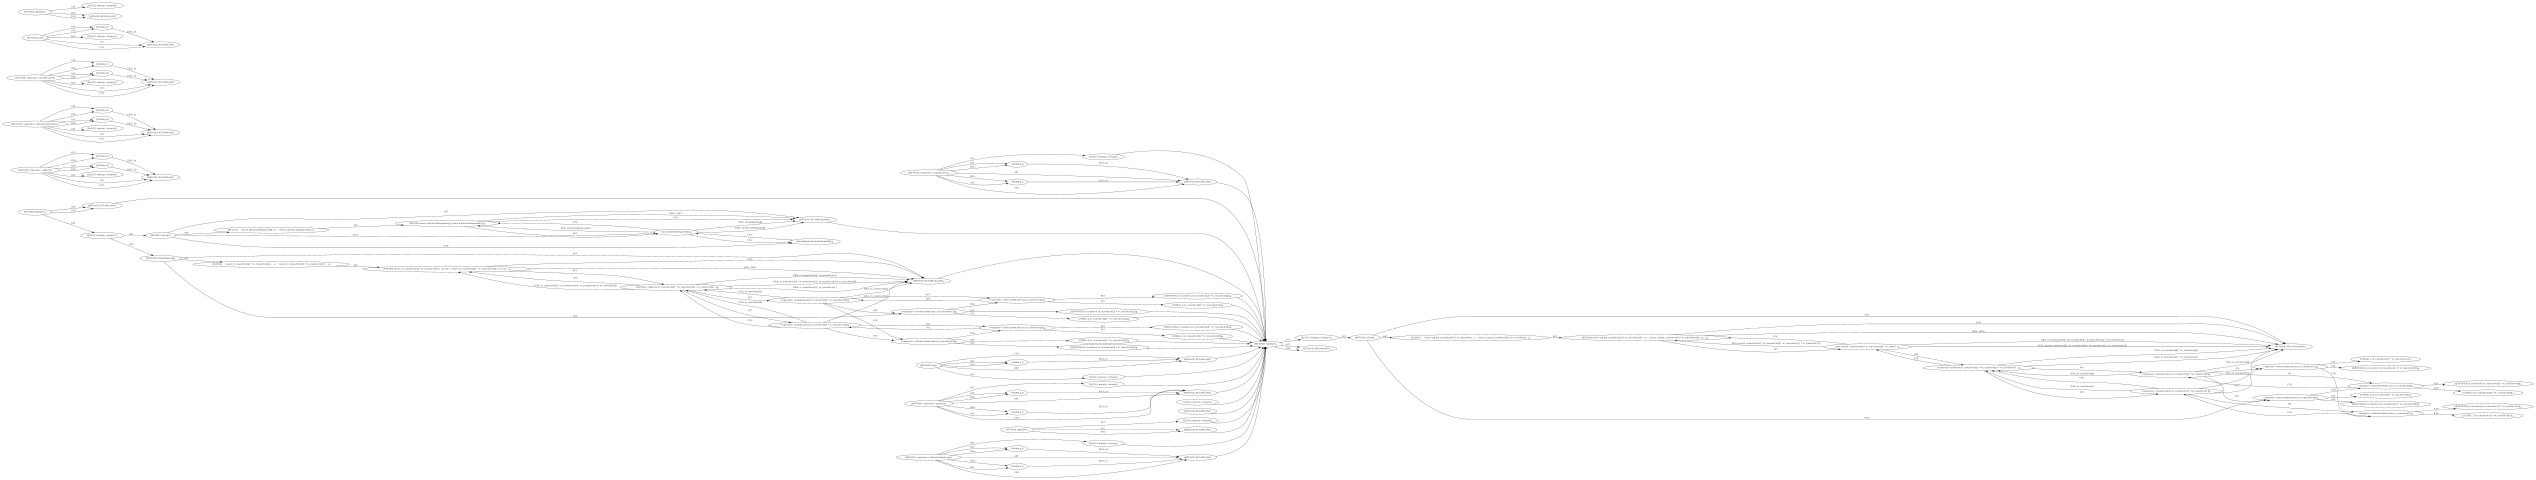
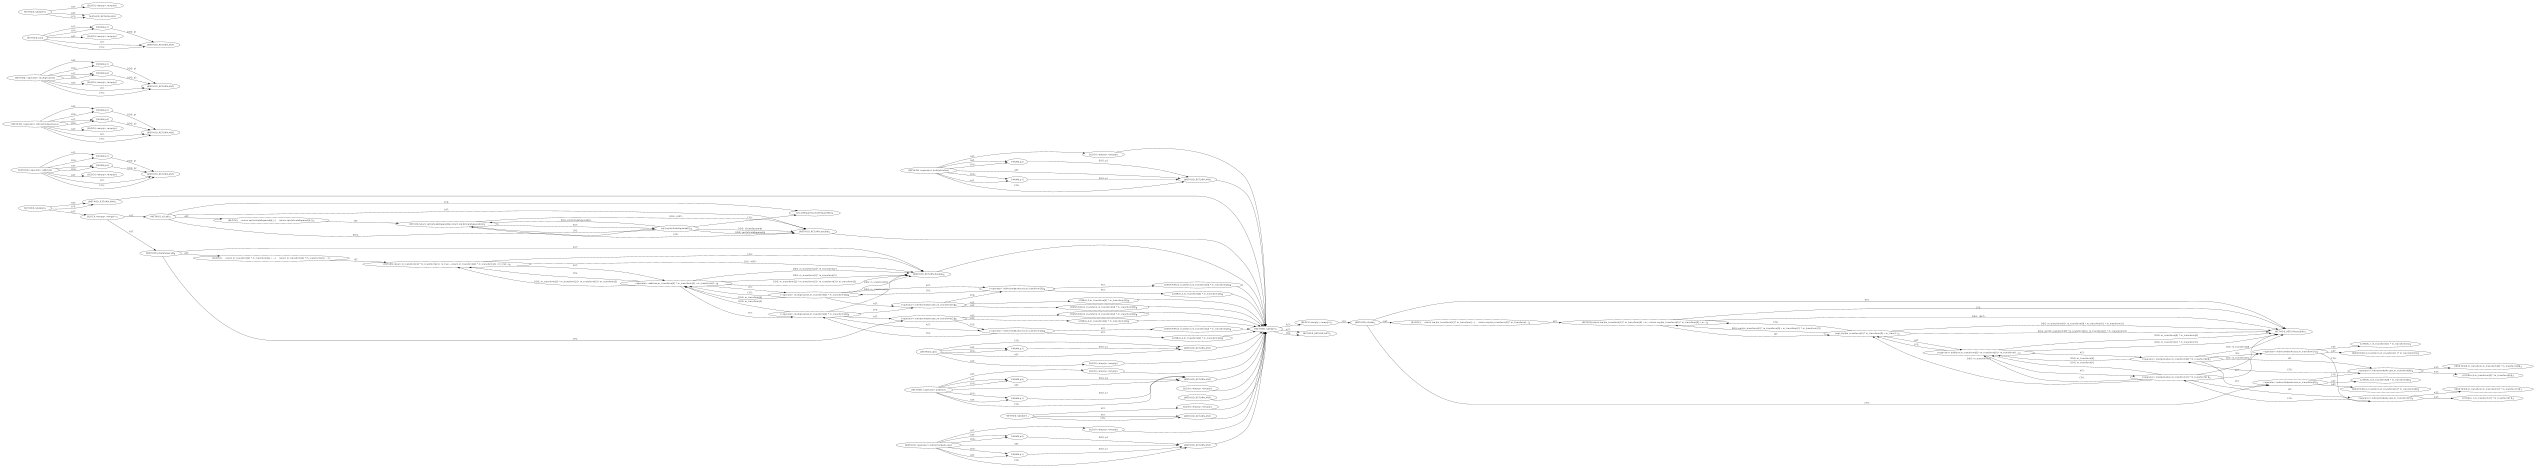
  digraph {
    fontname="Open Sans"
    rankdir=LR
    node [fontname="Open Sans"]
    edge [fontname="Open Sans"]
    n1 [label=<(METHOD,&lt;global&gt;)<SUB>1</SUB>>]
    n2 [label=<(BLOCK,&lt;empty&gt;,&lt;empty&gt;)<SUB>1</SUB>>]
    n3 [label=<(METHOD_RETURN,ANY)<SUB>1</SUB>>]
    n4 [label=<(METHOD,xScale)<SUB>1</SUB>>]
    n5 [label=<(BLOCK,{     return sqrt(m_transform[0] * m_transform[...,{     return sqrt(m_transform[0] * m_transform[...)<SUB>2</SUB>>]
    n6 [label=<(&lt;operator&gt;.indirectIndexAccess,m_transform[0])<SUB>3</SUB>>]
    n7 [label=<(METHOD_RETURN,double)<SUB>1</SUB>>]
    n8 [label=<(RETURN,return sqrt(m_transform[0] * m_transform[0] + m...,return sqrt(m_transform[0] * m_transform[0] + m...)<SUB>3</SUB>>]
    n9 [label=<(&lt;operator&gt;.indirectIndexAccess,m_transform[0])<SUB>3</SUB>>]
    n10 [label=<(IDENTIFIER,m_transform,m_transform[0] * m_transform[0])<SUB>3</SUB>>]
    n11 [label=<(LITERAL,0,m_transform[0] * m_transform[0])<SUB>3</SUB>>]
    n12 [label=<(sqrt,sqrt(m_transform[0] * m_transform[0] + m_transf...)<SUB>3</SUB>>]
    n13 [label=<(&lt;operator&gt;.addition,m_transform[0] * m_transform[0] + m_transform[1...)<SUB>3</SUB>>]
    n14 [label=<(&lt;operator&gt;.multiplication,m_transform[0] * m_transform[0])<SUB>3</SUB>>]
    n15 [label=<(&lt;operator&gt;.multiplication,m_transform[1] * m_transform[1])<SUB>3</SUB>>]
    n16 [label=<(&lt;operator&gt;.indirectIndexAccess,m_transform[1])<SUB>3</SUB>>]
    n17 [label=<(&lt;operator&gt;.indirectIndexAccess,m_transform[1])<SUB>3</SUB>>]
    n18 [label=<(IDENTIFIER,m_transform,m_transform[0] * m_transform[0])<SUB>3</SUB>>]
    n19 [label=<(LITERAL,0,m_transform[0] * m_transform[0])<SUB>3</SUB>>]
    n20 [label=<(IDENTIFIER,m_transform,m_transform[1] * m_transform[1])<SUB>3</SUB>>]
    n21 [label=<(LITERAL,1,m_transform[1] * m_transform[1])<SUB>3</SUB>>]
    n22 [label=<(IDENTIFIER,m_transform,m_transform[1] * m_transform[1])<SUB>3</SUB>>]
    n23 [label=<(LITERAL,1,m_transform[1] * m_transform[1])<SUB>3</SUB>>]
    n24 [label=<(METHOD,&lt;operator&gt;.addition)>]
    n25 [label=<(PARAM,p1)>]
    n26 [label=<(PARAM,p2)>]
    n27 [label=<(BLOCK,&lt;empty&gt;,&lt;empty&gt;)>]
    n28 [label=<(METHOD_RETURN,ANY)>]
    n29 [label=<(METHOD,&lt;operator&gt;.indirectIndexAccess)>]
    n30 [label=<(PARAM,p1)>]
    n31 [label=<(PARAM,p2)>]
    n32 [label=<(BLOCK,&lt;empty&gt;,&lt;empty&gt;)>]
    n33 [label=<(METHOD_RETURN,ANY)>]
    n34 [label=<(METHOD,&lt;operator&gt;.multiplication)>]
    n35 [label=<(PARAM,p1)>]
    n36 [label=<(PARAM,p2)>]
    n37 [label=<(BLOCK,&lt;empty&gt;,&lt;empty&gt;)>]
    n38 [label=<(METHOD_RETURN,ANY)>]
    n39 [label=<(METHOD,sqrt)>]
    n40 [label=<(PARAM,p1)>]
    n41 [label=<(BLOCK,&lt;empty&gt;,&lt;empty&gt;)>]
    n42 [label=<(METHOD_RETURN,ANY)>]
    n43 [label=<(METHOD,&lt;global&gt;)<SUB>1</SUB>>]
    n44 [label=<(BLOCK,&lt;empty&gt;,&lt;empty&gt;)>]
    n45 [label=<(METHOD_RETURN,ANY)>]
    n46 [label=<(METHOD,&lt;operator&gt;.multiplication)>]
    n47 [label=<(PARAM,p1)>]
    n48 [label=<(PARAM,p2)>]
    n49 [label=<(BLOCK,&lt;empty&gt;,&lt;empty&gt;)>]
    n50 [label=<(METHOD_RETURN,ANY)>]
    n51 [label=<(METHOD,&lt;global&gt;)<SUB>1</SUB>>]
    n52 [label=<(BLOCK,&lt;empty&gt;,&lt;empty&gt;)<SUB>1</SUB>>]
    n53 [label=<(METHOD_RETURN,ANY)<SUB>1</SUB>>]
    n54 [label=<(METHOD,xScale)<SUB>1</SUB>>]
    n55 [label=<(METHOD,yScaleSquared)<SUB>6</SUB>>]
    n56 [label=<(BLOCK,{     return sqrt(xScaleSquared()); },{     return sqrt(xScaleSquared()); })<SUB>2</SUB>>]
    n57 [label=<(sqrt,sqrt(xScaleSquared()))<SUB>3</SUB>>]
    n58 [label=<(xScaleSquared,xScaleSquared())<SUB>3</SUB>>]
    n59 [label=<(METHOD_RETURN,double)<SUB>1</SUB>>]
    n60 [label=<(BLOCK,{     return m_transform[2] * m_transform[2] + ...,{     return m_transform[2] * m_transform[2] + ...)<SUB>7</SUB>>]
    n61 [label=<(&lt;operator&gt;.indirectIndexAccess,m_transform[2])<SUB>8</SUB>>]
    n62 [label=<(METHOD_RETURN,double)<SUB>6</SUB>>]
    n63 [label=<(RETURN,return sqrt(xScaleSquared());,return sqrt(xScaleSquared());)<SUB>3</SUB>>]
    n64 [label=<(RETURN,return m_transform[2] * m_transform[2] + m_tran...,return m_transform[2] * m_transform[2] + m_tran...)<SUB>8</SUB>>]
    n65 [label=<(&lt;operator&gt;.indirectIndexAccess,m_transform[2])<SUB>8</SUB>>]
    n66 [label=<(IDENTIFIER,m_transform,m_transform[2] * m_transform[2])<SUB>8</SUB>>]
    n67 [label=<(LITERAL,2,m_transform[2] * m_transform[2])<SUB>8</SUB>>]
    n68 [label=<(&lt;operator&gt;.addition,m_transform[2] * m_transform[2] + m_transform[3...)<SUB>8</SUB>>]
    n69 [label=<(&lt;operator&gt;.multiplication,m_transform[2] * m_transform[2])<SUB>8</SUB>>]
    n70 [label=<(&lt;operator&gt;.multiplication,m_transform[3] * m_transform[3])<SUB>8</SUB>>]
    n71 [label=<(&lt;operator&gt;.indirectIndexAccess,m_transform[3])<SUB>8</SUB>>]
    n72 [label=<(&lt;operator&gt;.indirectIndexAccess,m_transform[3])<SUB>8</SUB>>]
    n73 [label=<(IDENTIFIER,m_transform,m_transform[2] * m_transform[2])<SUB>8</SUB>>]
    n74 [label=<(LITERAL,2,m_transform[2] * m_transform[2])<SUB>8</SUB>>]
    n75 [label=<(IDENTIFIER,m_transform,m_transform[3] * m_transform[3])<SUB>8</SUB>>]
    n76 [label=<(LITERAL,3,m_transform[3] * m_transform[3])<SUB>8</SUB>>]
    n77 [label=<(IDENTIFIER,m_transform,m_transform[3] * m_transform[3])<SUB>8</SUB>>]
    n78 [label=<(LITERAL,3,m_transform[3] * m_transform[3])<SUB>8</SUB>>]
    n79 [label=<(METHOD,sqrt)>]
    n80 [label=<(PARAM,p1)>]
    n81 [label=<(BLOCK,&lt;empty&gt;,&lt;empty&gt;)>]
    n82 [label=<(METHOD_RETURN,ANY)>]
    n83 [label=<(METHOD,&lt;operator&gt;.addition)>]
    n84 [label=<(PARAM,p1)>]
    n85 [label=<(PARAM,p2)>]
    n86 [label=<(BLOCK,&lt;empty&gt;,&lt;empty&gt;)>]
    n87 [label=<(METHOD_RETURN,ANY)>]
    n88 [label=<(BLOCK,&lt;empty&gt;,&lt;empty&gt;)>]
    n89 [label=<(METHOD_RETURN,ANY)>]
    n90 [label=<(METHOD,&lt;global&gt;)<SUB>1</SUB>>]
    n91 [label=<(BLOCK,&lt;empty&gt;,&lt;empty&gt;)>]
    n92 [label=<(METHOD_RETURN,ANY)>]
    n93 [label=<(METHOD,&lt;operator&gt;.indirectIndexAccess)>]
    n94 [label=<(PARAM,p1)>]
    n95 [label=<(PARAM,p2)>]
    n96 [label=<(BLOCK,&lt;empty&gt;,&lt;empty&gt;)>]
    n97 [label=<(METHOD_RETURN,ANY)>]
    n1 -> n2 [label="AST: "]
    n1 -> n3 [label="AST: "]
    n1 -> n3 [label="CFG: "]
    n2 -> n4 [label="AST: "]
    n4 -> n5 [label="AST: "]
    n4 -> n6 [label="CFG: "]
    n4 -> n7 [label="AST: "]
    n5 -> n8 [label="AST: "]
    n6 -> n9 [label="CFG: "]
    n6 -> n10 [label="AST: "]
    n6 -> n11 [label="AST: "]
    n8 -> n7 [label="CFG: "]
    n8 -> n7 [label="DDG: &lt;RET&gt;"]
    n8 -> n12 [label="AST: "]
    n9 -> n14 [label="CFG: "]
    n9 -> n18 [label="AST: "]
    n9 -> n19 [label="AST: "]
    n12 -> n7 [label="DDG: m_transform[0] * m_transform[0] + m_transform[1] * m_transform[1]"]
    n12 -> n7 [label="DDG: sqrt(m_transform[0] * m_transform[0] + m_transform[1] * m_transform[1])"]
    n12 -> n8 [label="CFG: "]
    n12 -> n8 [label="DDG: sqrt(m_transform[0] * m_transform[0] + m_transform[1] * m_transform[1])"]
    n12 -> n13 [label="AST: "]
    n13 -> n7 [label="DDG: m_transform[0] * m_transform[0]"]
    n13 -> n7 [label="DDG: m_transform[1] * m_transform[1]"]
    n13 -> n12 [label="CFG: "]
    n13 -> n14 [label="AST: "]
    n13 -> n15 [label="AST: "]
    n14 -> n6 [label="AST: "]
    n14 -> n7 [label="DDG: m_transform[0]"]
    n14 -> n9 [label="AST: "]
    n14 -> n13 [label="DDG: m_transform[0]"]
    n14 -> n16 [label="CFG: "]
    n15 -> n7 [label="DDG: m_transform[1]"]
+   n15 -> n12 [label="DDG: m_transform[1]"]
    n15 -> n13 [label="CFG: "]
    n15 -> n13 [label="DDG: m_transform[1]"]
    n15 -> n16 [label="AST: "]
    n15 -> n17 [label="AST: "]
    n16 -> n17 [label="CFG: "]
    n16 -> n20 [label="AST: "]
    n16 -> n21 [label="AST: "]
    n17 -> n15 [label="CFG: "]
    n17 -> n22 [label="AST: "]
    n17 -> n23 [label="AST: "]
    n24 -> n25 [label="AST: "]
    n24 -> n25 [label="DDG: "]
    n24 -> n26 [label="AST: "]
    n24 -> n26 [label="DDG: "]
    n24 -> n27 [label="AST: "]
    n24 -> n28 [label="AST: "]
    n24 -> n28 [label="CFG: "]
    n25 -> n28 [label="DDG: p1"]
    n26 -> n28 [label="DDG: p2"]
    n29 -> n30 [label="AST: "]
    n29 -> n30 [label="DDG: "]
    n29 -> n31 [label="AST: "]
    n29 -> n31 [label="DDG: "]
    n29 -> n32 [label="AST: "]
    n29 -> n33 [label="AST: "]
    n29 -> n33 [label="CFG: "]
    n30 -> n33 [label="DDG: p1"]
    n31 -> n33 [label="DDG: p2"]
    n34 -> n35 [label="AST: "]
    n34 -> n35 [label="DDG: "]
    n34 -> n36 [label="AST: "]
    n34 -> n36 [label="DDG: "]
    n34 -> n37 [label="AST: "]
    n34 -> n38 [label="AST: "]
    n34 -> n38 [label="CFG: "]
    n35 -> n38 [label="DDG: p1"]
    n36 -> n38 [label="DDG: p2"]
    n39 -> n40 [label="AST: "]
    n39 -> n40 [label="DDG: "]
    n39 -> n41 [label="AST: "]
    n39 -> n42 [label="AST: "]
    n39 -> n42 [label="CFG: "]
    n40 -> n42 [label="DDG: p1"]
    n43 -> n44 [label="AST: "]
    n43 -> n45 [label="AST: "]
    n43 -> n45 [label="CFG: "]
    n46 -> n47 [label="AST: "]
    n46 -> n47 [label="DDG: "]
    n46 -> n48 [label="AST: "]
    n46 -> n48 [label="DDG: "]
    n46 -> n49 [label="AST: "]
    n46 -> n50 [label="AST: "]
    n46 -> n50 [label="CFG: "]
    n47 -> n50 [label="DDG: p1"]
    n48 -> n50 [label="DDG: p2"]
    n49 -> n1
    n50 -> n1
    n51 -> n52 [label="AST: "]
    n51 -> n53 [label="AST: "]
    n51 -> n53 [label="CFG: "]
    n52 -> n54 [label="AST: "]
    n52 -> n55 [label="AST: "]
    n53 -> n1
    n54 -> n56 [label="AST: "]
    n54 -> n57 [label="DDG: "]
    n54 -> n58 [label="CFG: "]
    n54 -> n59 [label="AST: "]
    n55 -> n60 [label="AST: "]
    n55 -> n61 [label="CFG: "]
    n55 -> n62 [label="AST: "]
    n56 -> n63 [label="AST: "]
    n57 -> n58 [label="CFG: "]
    n57 -> n59 [label="DDG: xScaleSquared()"]
    n57 -> n59 [label="DDG: sqrt(xScaleSquared())"]
    n57 -> n63 [label="CFG: "]
    n57 -> n63 [label="DDG: sqrt(xScaleSquared())"]
-   n58 -> n57 [label="CFG: "]
    n59 -> n1
    n60 -> n64 [label="AST: "]
    n61 -> n65 [label="CFG: "]
    n61 -> n66 [label="AST: "]
    n61 -> n67 [label="AST: "]
    n62 -> n1
    n63 -> n57 [label="AST: "]
    n63 -> n59 [label="CFG: "]
    n63 -> n59 [label="DDG: &lt;RET&gt;"]
    n64 -> n62 [label="CFG: "]
    n64 -> n62 [label="DDG: &lt;RET&gt;"]
    n64 -> n68 [label="AST: "]
    n65 -> n69 [label="CFG: "]
    n65 -> n73 [label="AST: "]
    n65 -> n74 [label="AST: "]
    n66 -> n1
    n67 -> n1
    n68 -> n62 [label="DDG: m_transform[2] * m_transform[2]"]
    n68 -> n62 [label="DDG: m_transform[3] * m_transform[3]"]
    n68 -> n62 [label="DDG: m_transform[2] * m_transform[2] + m_transform[3] * m_transform[3]"]
    n68 -> n64 [label="CFG: "]
    n68 -> n64 [label="DDG: m_transform[2] * m_transform[2] + m_transform[3] * m_transform[3]"]
    n68 -> n69 [label="AST: "]
    n68 -> n70 [label="AST: "]
    n69 -> n61 [label="AST: "]
    n69 -> n62 [label="DDG: m_transform[2]"]
    n69 -> n65 [label="AST: "]
    n69 -> n68 [label="DDG: m_transform[2]"]
    n69 -> n71 [label="CFG: "]
    n70 -> n62 [label="DDG: m_transform[3]"]
    n70 -> n68 [label="CFG: "]
    n70 -> n68 [label="DDG: m_transform[3]"]
    n70 -> n71 [label="AST: "]
    n70 -> n72 [label="AST: "]
    n71 -> n72 [label="CFG: "]
    n71 -> n75 [label="AST: "]
    n71 -> n76 [label="AST: "]
    n72 -> n70 [label="CFG: "]
    n72 -> n77 [label="AST: "]
    n72 -> n78 [label="AST: "]
    n73 -> n1
    n74 -> n1
    n75 -> n1
    n76 -> n1
    n77 -> n1
    n78 -> n1
    n79 -> n80 [label="AST: "]
    n79 -> n80 [label="DDG: "]
    n79 -> n81 [label="AST: "]
    n79 -> n82 [label="AST: "]
    n79 -> n82 [label="CFG: "]
    n80 -> n82 [label="DDG: p1"]
    n81 -> n1
    n82 -> n1
    n83 -> n84 [label="AST: "]
    n83 -> n84 [label="DDG: "]
    n83 -> n85 [label="AST: "]
    n83 -> n85 [label="DDG: "]
    n83 -> n86 [label="AST: "]
    n83 -> n87 [label="AST: "]
    n83 -> n87 [label="CFG: "]
    n84 -> n87 [label="DDG: p1"]
    n85 -> n87 [label="DDG: p2"]
    n86 -> n1
    n87 -> n1
    n88 -> n1
    n89 -> n1
    n90 -> n91 [label="AST: "]
    n90 -> n92 [label="AST: "]
    n90 -> n92 [label="CFG: "]
    n91 -> n1
    n92 -> n1
    n93 -> n94 [label="AST: "]
    n93 -> n94 [label="DDG: "]
    n93 -> n95 [label="AST: "]
    n93 -> n95 [label="DDG: "]
    n93 -> n96 [label="AST: "]
    n93 -> n97 [label="AST: "]
    n93 -> n97 [label="CFG: "]
    n94 -> n97 [label="DDG: p1"]
    n95 -> n97 [label="DDG: p2"]
    n96 -> n1
    n97 -> n1
  }
